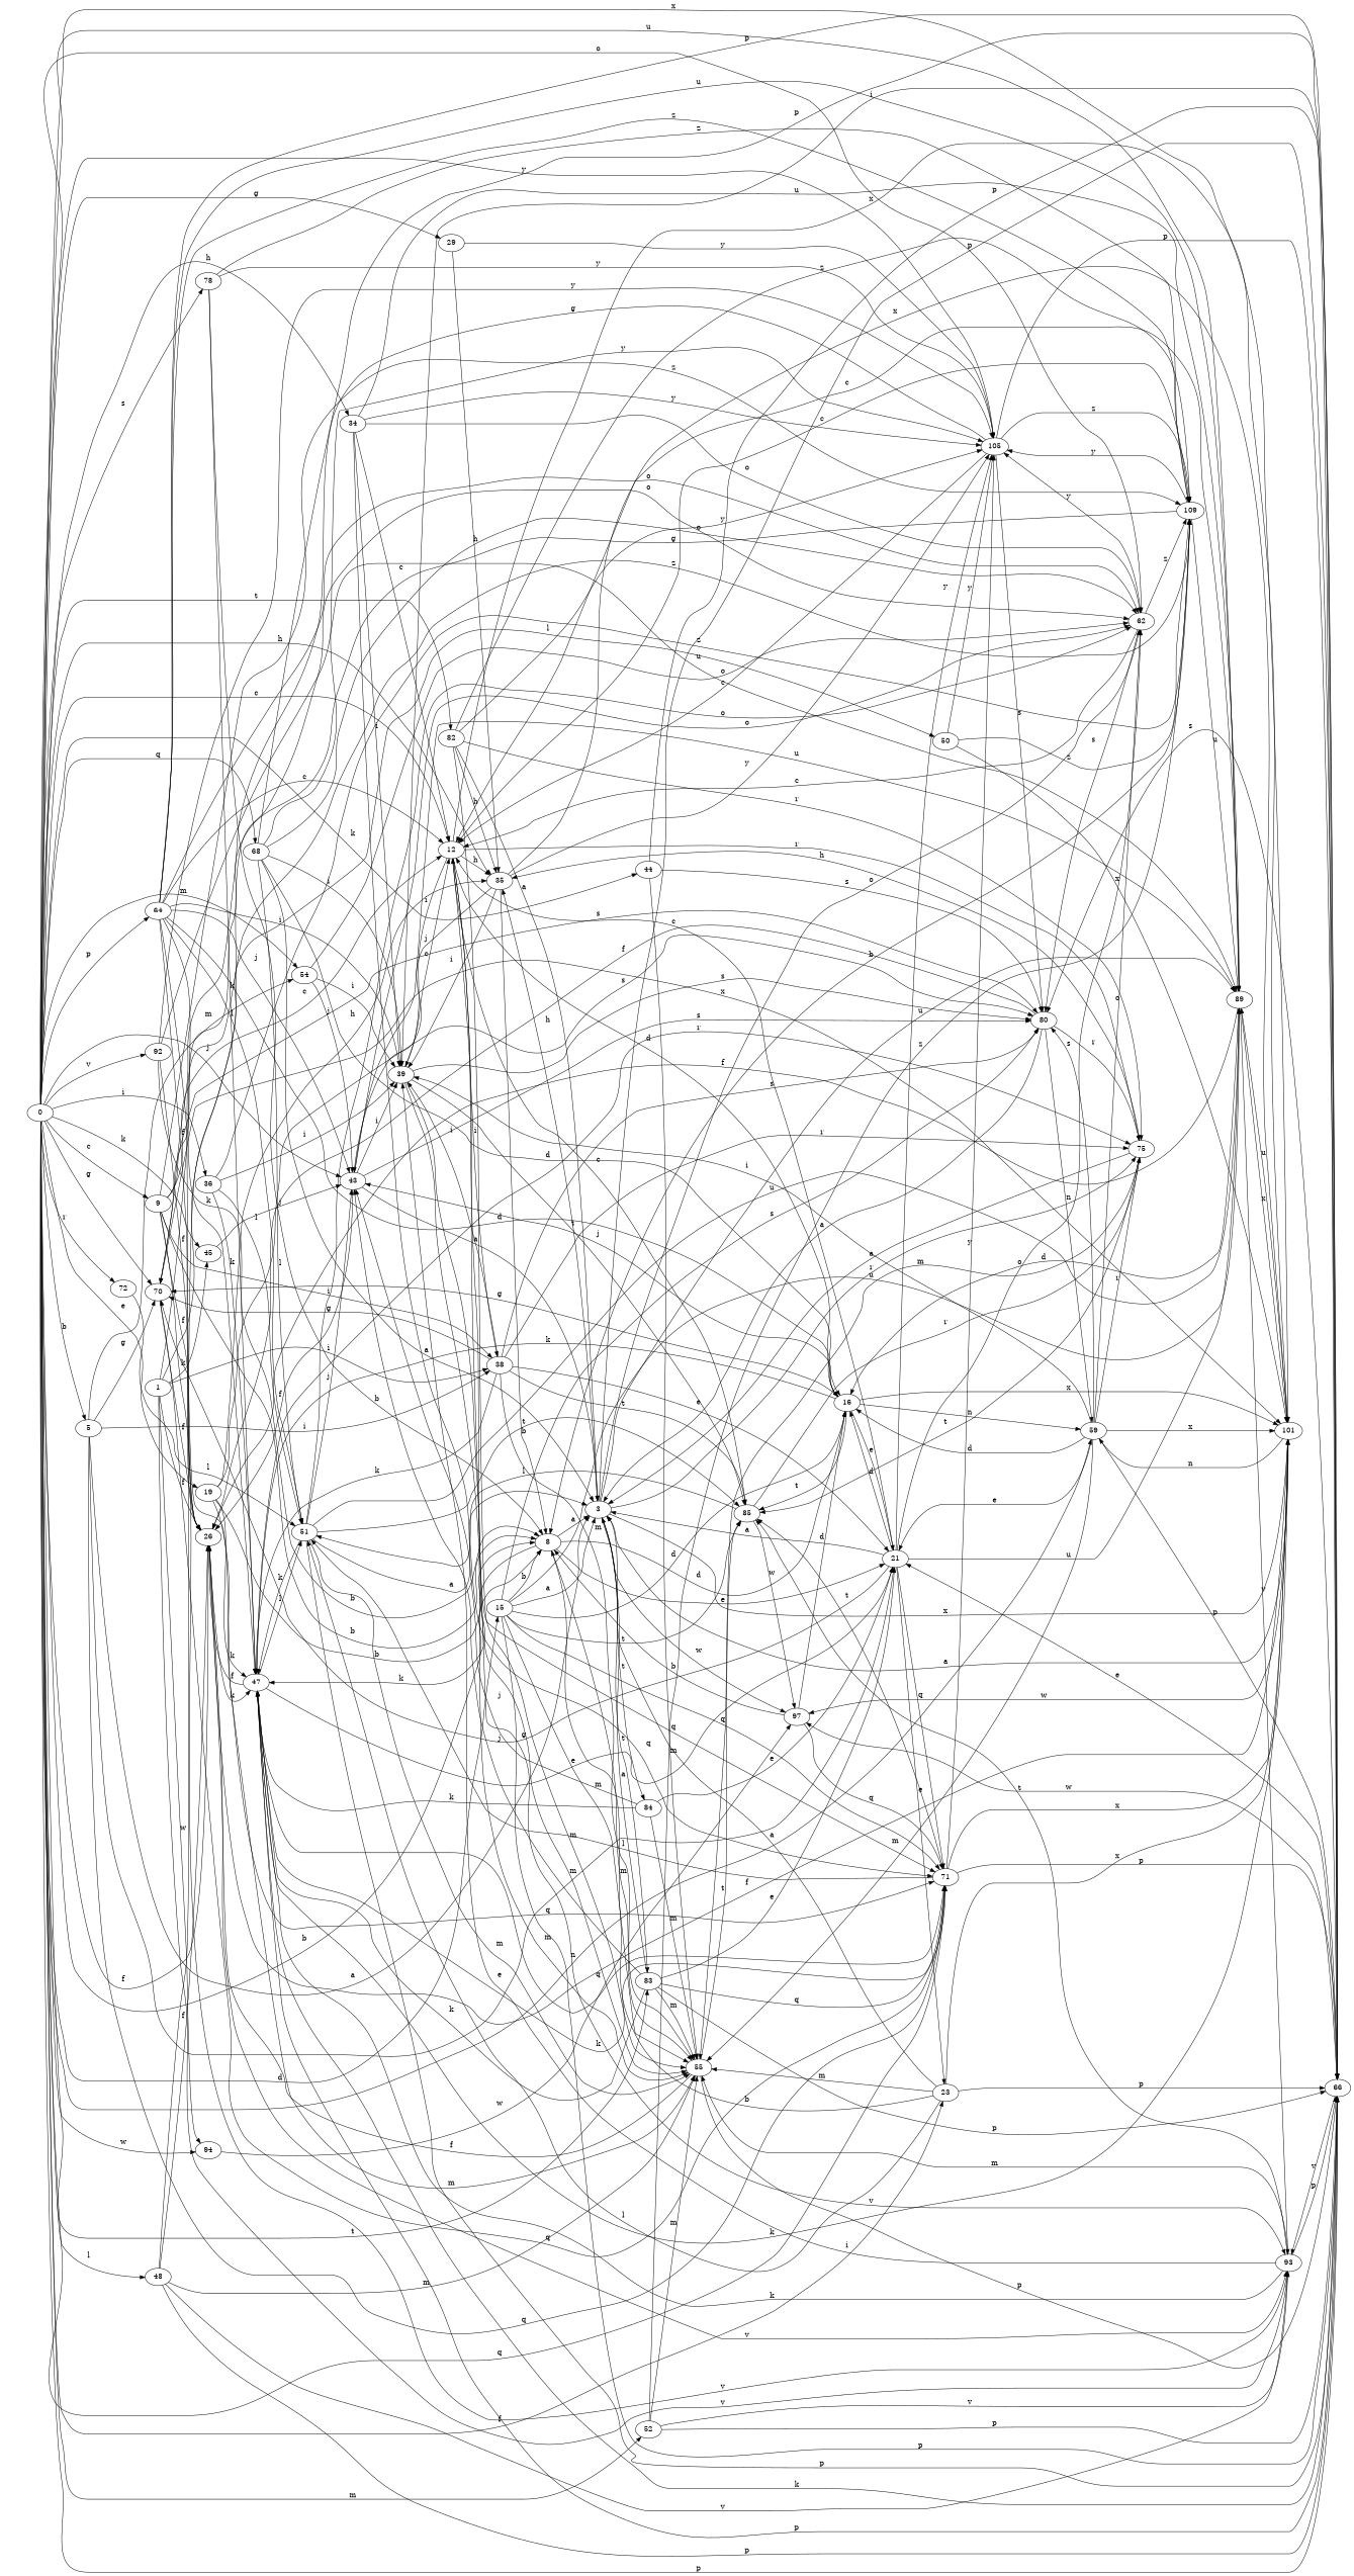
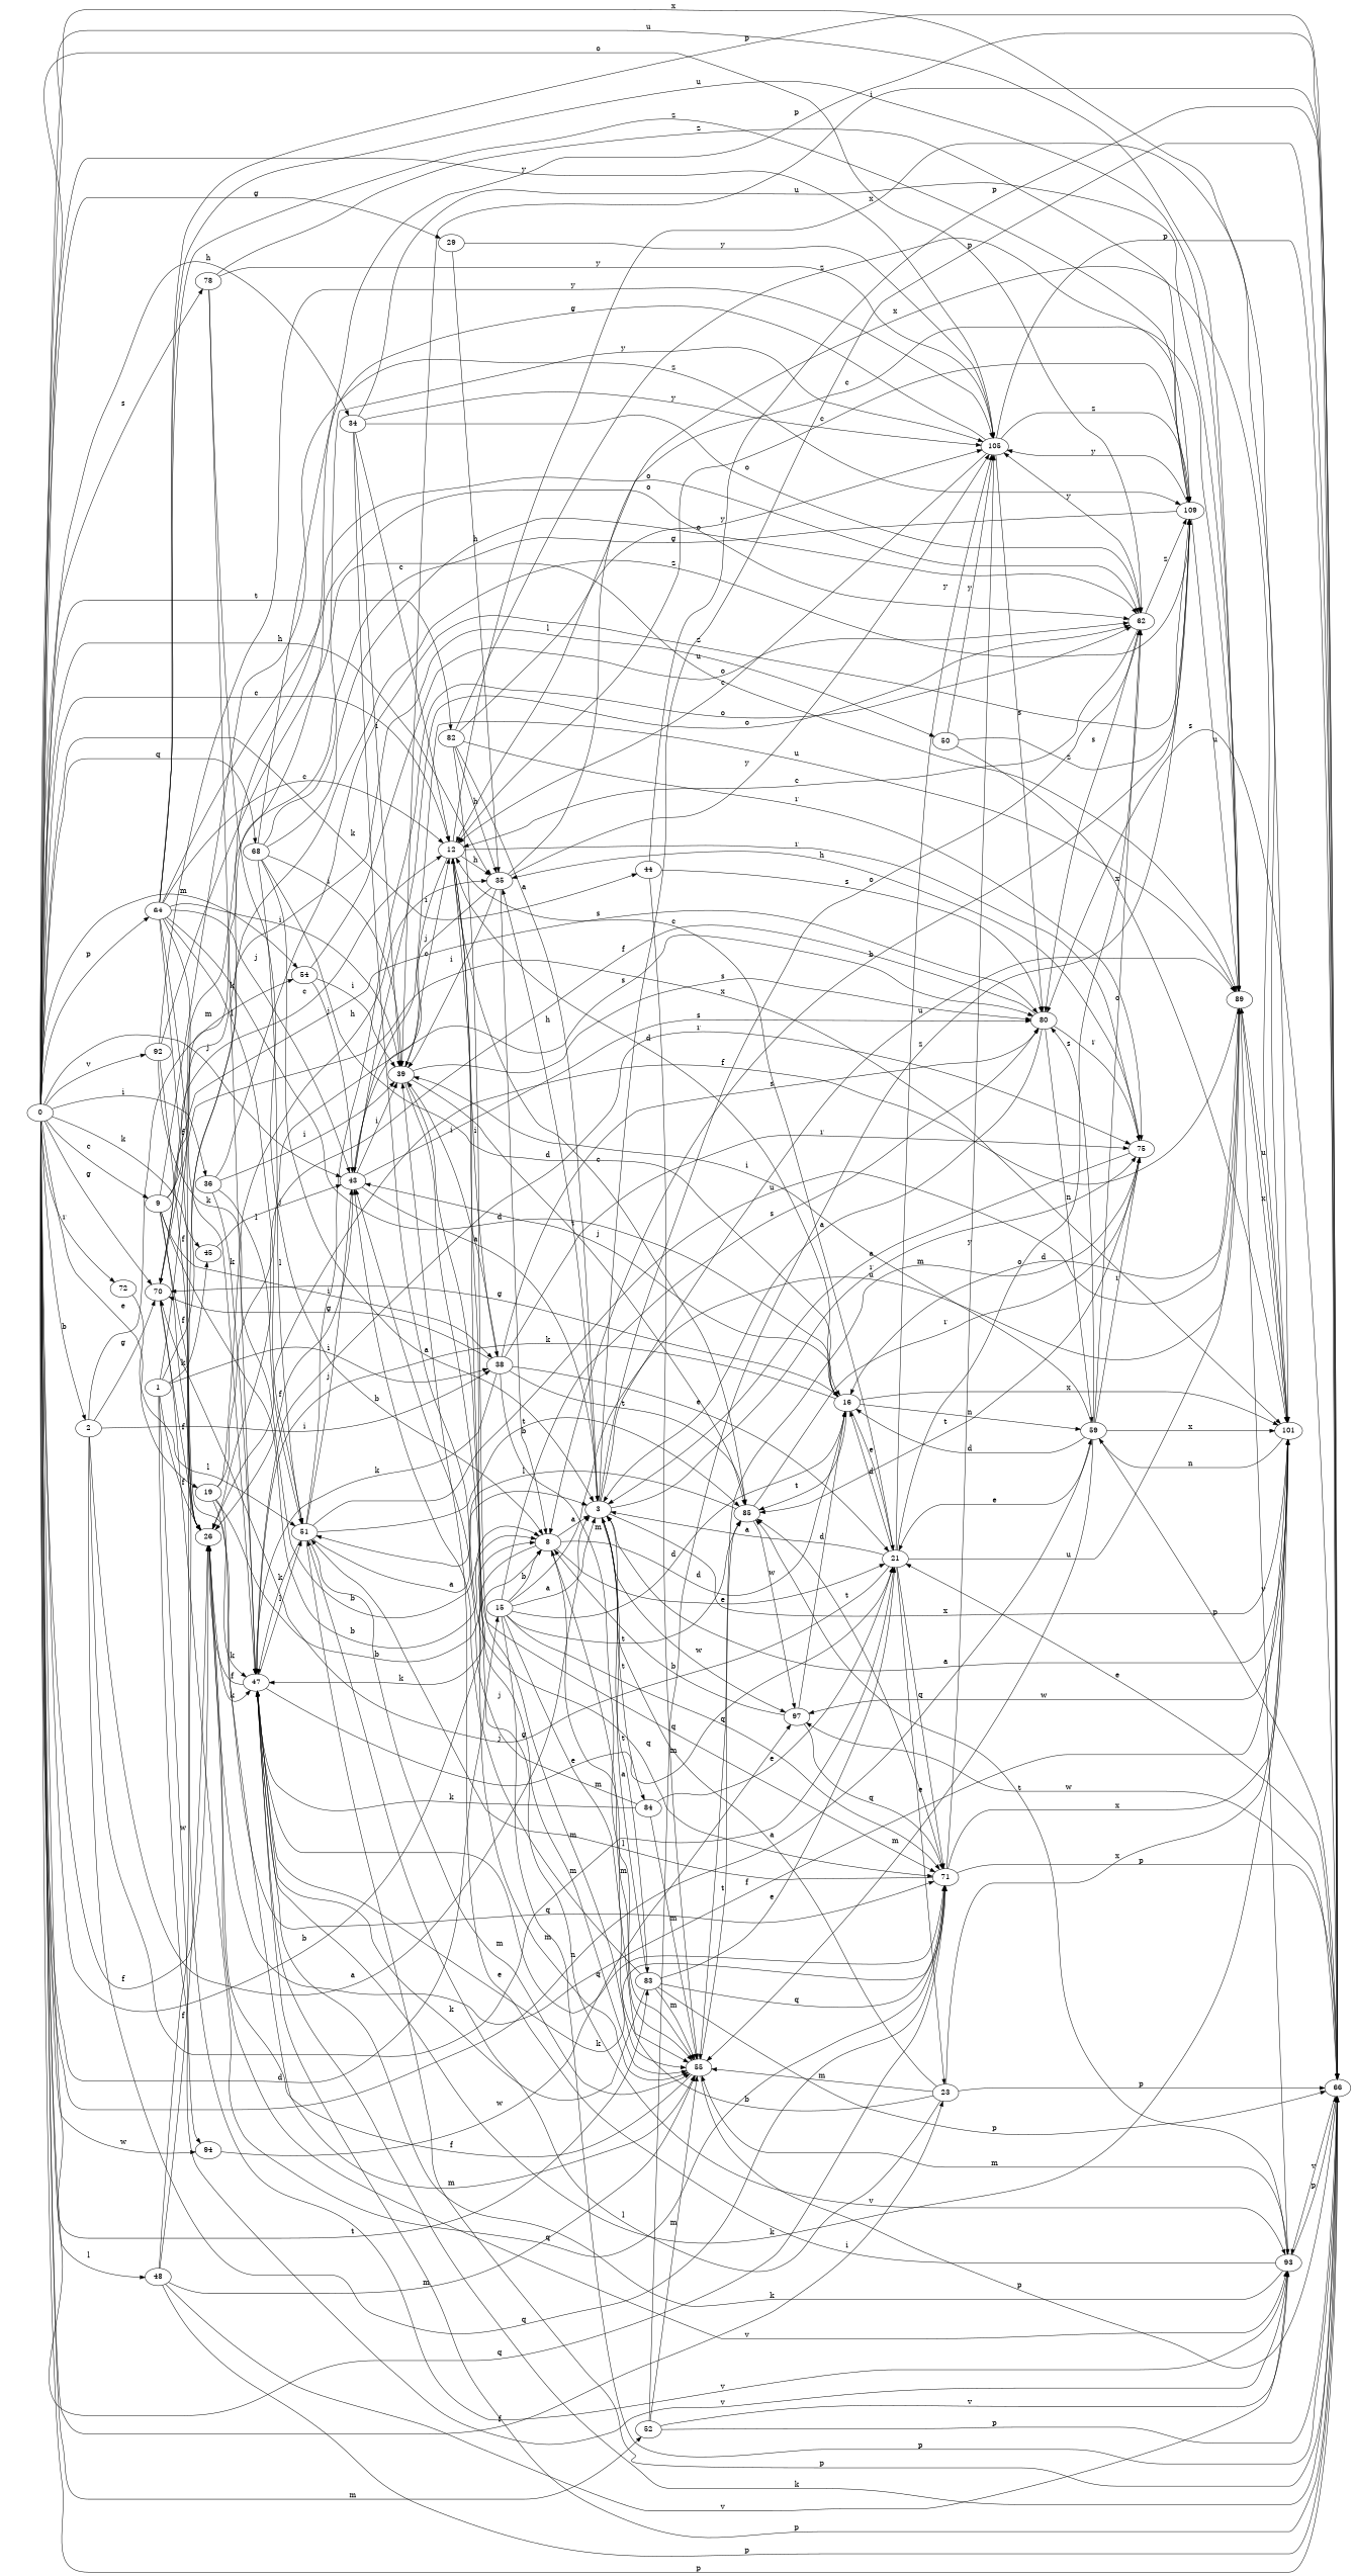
  strict digraph {
    rankdir=LR
    0
-   5
+   5 [label=2]
    8
    9
    12
    15
    19
    23
    26
    29
    n11 [label=70]
    34
    35
    36
    43
    44
    45
    48
    52
    54
    59
    62
    64
    66
    68
    71
    72
    78
    82
    83
    89
    92
    94
    101
    105
    38
    3
    21
    16
    47
    55
    93
    109
    80
    75
    39
    85
    51
    97
    1
    50
    84
    0 -> 5 [label=b]
    0 -> 8 [label=b]
    0 -> 9 [label=c]
    0 -> 12 [label=c]
    0 -> 15 [label=d]
    0 -> 19 [label=e]
    0 -> 23 [label=f]
    0 -> 26 [label=f]
    0 -> 29 [label=g]
    0 -> n11 [label=g]
    0 -> 34 [label=h]
    0 -> 35 [label=h]
    0 -> 36 [label=i]
    0 -> 43 [label=j]
    0 -> 44 [label=k]
    0 -> 45 [label=k]
    0 -> 48 [label=l]
    0 -> 52 [label=m]
    0 -> 54 [label=m]
    0 -> 59 [label=n]
    0 -> 62 [label=o]
    0 -> 64 [label=p]
    0 -> 66 [label=p]
    0 -> 68 [label=q]
    0 -> 71 [label=q]
    0 -> 72 [label=r]
    0 -> 78 [label=s]
    0 -> 82 [label=t]
    0 -> 83 [label=t]
    0 -> 89 [label=u]
    0 -> 92 [label=v]
    0 -> 94 [label=w]
    0 -> 101 [label=x]
    0 -> 105 [label=y]
    5 -> n11 [label=g]
    5 -> 54 [label=m]
    5 -> 71 [label=q]
    5 -> 38 [label=i]
    5 -> 3 [label=a]
    5 -> 21 [label=e]
    8 -> 3 [label=a]
    8 -> 21 [label=e]
    8 -> 16 [label=d]
    8 -> 47 [label=k]
    8 -> 55 [label=m]
    9 -> 8 [label=b]
    9 -> 12 [label=c]
    9 -> 26 [label=f]
    9 -> 38 [label=i]
    9 -> 93 [label=v]
    9 -> 109 [label=z]
    9 -> 80 [label=s]
    12 -> 35 [label=h]
    12 -> 101 [label=x]
    12 -> 38 [label=i]
    12 -> 16 [label=d]
    12 -> 55 [label=m]
    12 -> 93 [label=v]
    12 -> 75 [label=r]
    12 -> 39 [label=i]
    15 -> 8 [label=b]
    15 -> 66 [label=p]
    15 -> 71 [label=q]
    15 -> 89 [label=u]
    15 -> 3 [label=a]
    15 -> 16 [label=d]
    15 -> 55 [label=m]
    15 -> 80 [label=s]
    15 -> 85 [label=t]
    19 -> 8 [label=b]
    19 -> 35 [label=h]
    19 -> 47 [label=k]
    19 -> 55 [label=m]
    19 -> 80 [label=s]
    23 -> 8 [label=b]
    23 -> 66 [label=p]
    23 -> 101 [label=x]
    23 -> 3 [label=a]
    23 -> 55 [label=m]
    23 -> 51 [label=l]
    26 -> 47 [label=k]
    26 -> 93 [label=v]
    29 -> 35 [label=h]
    29 -> 105 [label=y]
    n11 -> 26 [label=f]
    n11 -> 71 [label=q]
    n11 -> 101 [label=x]
    34 -> 12 [label=c]
    34 -> 62 [label=o]
    34 -> 71 [label=q]
    34 -> 89 [label=u]
    34 -> 105 [label=y]
    34 -> 39 [label=i]
    35 -> 8 [label=b]
    35 -> 43 [label=j]
    35 -> 101 [label=x]
    35 -> 105 [label=y]
    35 -> 39 [label=i]
    36 -> 47 [label=k]
    36 -> 109 [label=z]
    36 -> 39 [label=i]
    36 -> 51 [label=l]
    43 -> 26 [label=f]
    43 -> 62 [label=o]
    43 -> 89 [label=u]
    43 -> 3 [label=a]
    43 -> 80 [label=s]
    43 -> 39 [label=i]
    44 -> 66 [label=p]
    44 -> 55 [label=m]
    44 -> 80 [label=s]
    45 -> 43 [label=j]
    48 -> 26 [label=f]
    48 -> 62 [label=o]
    48 -> 66 [label=p]
    48 -> 55 [label=m]
    48 -> 93 [label=v]
    52 -> 66 [label=p]
    52 -> 55 [label=m]
    52 -> 93 [label=v]
    52 -> 109 [label=z]
    54 -> 43 [label=j]
    54 -> 62 [label=o]
    54 -> 39 [label=i]
    59 -> 62 [label=o]
    59 -> 66 [label=p]
    59 -> 101 [label=x]
    59 -> 21 [label=e]
    59 -> 16 [label=d]
    59 -> 55 [label=m]
    59 -> 80 [label=s]
    59 -> 75 [label=r]
    59 -> 39 [label=i]
    62 -> 12 [label=c]
    62 -> 105 [label=y]
    62 -> 109 [label=z]
    62 -> 80 [label=s]
    64 -> 12 [label=c]
    64 -> 26 [label=f]
    64 -> 43 [label=j]
    64 -> 62 [label=o]
    64 -> 66 [label=p]
    64 -> 71 [label=q]
    64 -> 89 [label=u]
    64 -> 16 [label=d]
    64 -> 47 [label=k]
    64 -> 109 [label=z]
    64 -> 39 [label=i]
    64 -> 51 [label=l]
    66 -> 21 [label=e]
    66 -> 47 [label=k]
    66 -> 93 [label=v]
    66 -> 80 [label=s]
    66 -> 39 [label=i]
    66 -> 97 [label=w]
    68 -> 62 [label=o]
    68 -> 66 [label=p]
    68 -> 105 [label=y]
    68 -> 3 [label=a]
    68 -> 16 [label=d]
    68 -> 39 [label=i]
    68 -> 51 [label=l]
    71 -> 66 [label=p]
    71 -> 101 [label=x]
    71 -> 105 [label=y]
    71 -> 47 [label=k]
    71 -> 85 [label=t]
    71 -> 51 [label=l]
    72 -> 51 [label=l]
    78 -> 8 [label=b]
    78 -> 105 [label=y]
    78 -> 47 [label=k]
    78 -> 109 [label=z]
    82 -> 35 [label=h]
    82 -> 105 [label=y]
    82 -> 3 [label=a]
    82 -> 55 [label=m]
    82 -> 109 [label=z]
    82 -> 75 [label=r]
    83 -> 43 [label=j]
    83 -> 66 [label=p]
    83 -> 71 [label=q]
    83 -> 3 [label=a]
    83 -> 21 [label=e]
    83 -> 47 [label=k]
    83 -> 55 [label=m]
    89 -> 12 [label=c]
    89 -> 26 [label=f]
    89 -> 101 [label=x]
    89 -> 16 [label=d]
    89 -> 93 [label=v]
    92 -> 8 [label=b]
    92 -> 26 [label=f]
    92 -> 89 [label=u]
    92 -> 105 [label=y]
    94 -> 97 [label=w]
    101 -> 26 [label=f]
    101 -> 59 [label=n]
    101 -> 89 [label=u]
    101 -> 3 [label=a]
    101 -> 47 [label=k]
    101 -> 97 [label=w]
    105 -> 12 [label=c]
    105 -> n11 [label=g]
    105 -> 66 [label=p]
    105 -> 109 [label=z]
    105 -> 80 [label=s]
    38 -> n11 [label=g]
    38 -> 21 [label=e]
    38 -> 47 [label=k]
    38 -> 55 [label=m]
    38 -> 80 [label=s]
    38 -> 75 [label=r]
    38 -> 39 [label=i]
    38 -> 85 [label=t]
    3 -> 35 [label=h]
    3 -> 62 [label=o]
    3 -> 66 [label=p]
    3 -> 83 [label=t]
    3 -> 89 [label=u]
    3 -> 101 [label=x]
    3 -> 75 [label=r]
    3 -> 97 [label=w]
    3 -> 84 [label=t]
    21 -> 12 [label=c]
    21 -> 23 [label=e]
    21 -> n11 [label=g]
    21 -> 62 [label=o]
    21 -> 71 [label=q]
    21 -> 89 [label=u]
    21 -> 105 [label=y]
    21 -> 3 [label=a]
    21 -> 16 [label=d]
    16 -> n11 [label=g]
    16 -> 43 [label=j]
    16 -> 59 [label=n]
    16 -> 101 [label=x]
    16 -> 21 [label=e]
    16 -> 47 [label=k]
    16 -> 85 [label=t]
    47 -> 26 [label=f]
    47 -> 66 [label=p]
    47 -> 71 [label=q]
    47 -> 21 [label=e]
    47 -> 75 [label=r]
    47 -> 51 [label=l]
    55 -> 26 [label=f]
    55 -> 66 [label=p]
    55 -> 85 [label=t]
    93 -> 66 [label=p]
    93 -> 47 [label=k]
    93 -> 55 [label=m]
    93 -> 39 [label=i]
    93 -> 85 [label=t]
    109 -> 8 [label=b]
    109 -> 12 [label=c]
    109 -> n11 [label=g]
    109 -> 89 [label=u]
    109 -> 105 [label=y]
    80 -> 26 [label=f]
    80 -> 59 [label=n]
    80 -> 3 [label=a]
    80 -> 75 [label=r]
    75 -> 35 [label=h]
    75 -> 3 [label=a]
    75 -> 55 [label=m]
    75 -> 85 [label=t]
    39 -> 12 [label=c]
    39 -> 71 [label=q]
    39 -> 55 [label=m]
    39 -> 80 [label=s]
    39 -> 85 [label=t]
    85 -> 12 [label=c]
    85 -> 75 [label=r]
    85 -> 51 [label=l]
    85 -> 97 [label=w]
    51 -> 43 [label=j]
    51 -> 62 [label=o]
    51 -> 66 [label=p]
    51 -> 89 [label=u]
    51 -> 3 [label=a]
    51 -> 47 [label=k]
    51 -> 55 [label=m]
    51 -> 85 [label=t]
    97 -> 8 [label=b]
    97 -> 71 [label=q]
    97 -> 16 [label=d]
    1 -> 26 [label=f]
    1 -> 45 [label=k]
    1 -> 94 [label=w]
    1 -> 38 [label=i]
    1 -> 93 [label=v]
    1 -> 109 [label=z]
    1 -> 50 [label=l]
    50 -> 101 [label=x]
    50 -> 105 [label=y]
    50 -> 109 [label=z]
    84 -> 43 [label=j]
    84 -> 21 [label=e]
    84 -> 47 [label=k]
    84 -> 55 [label=m]
  }
